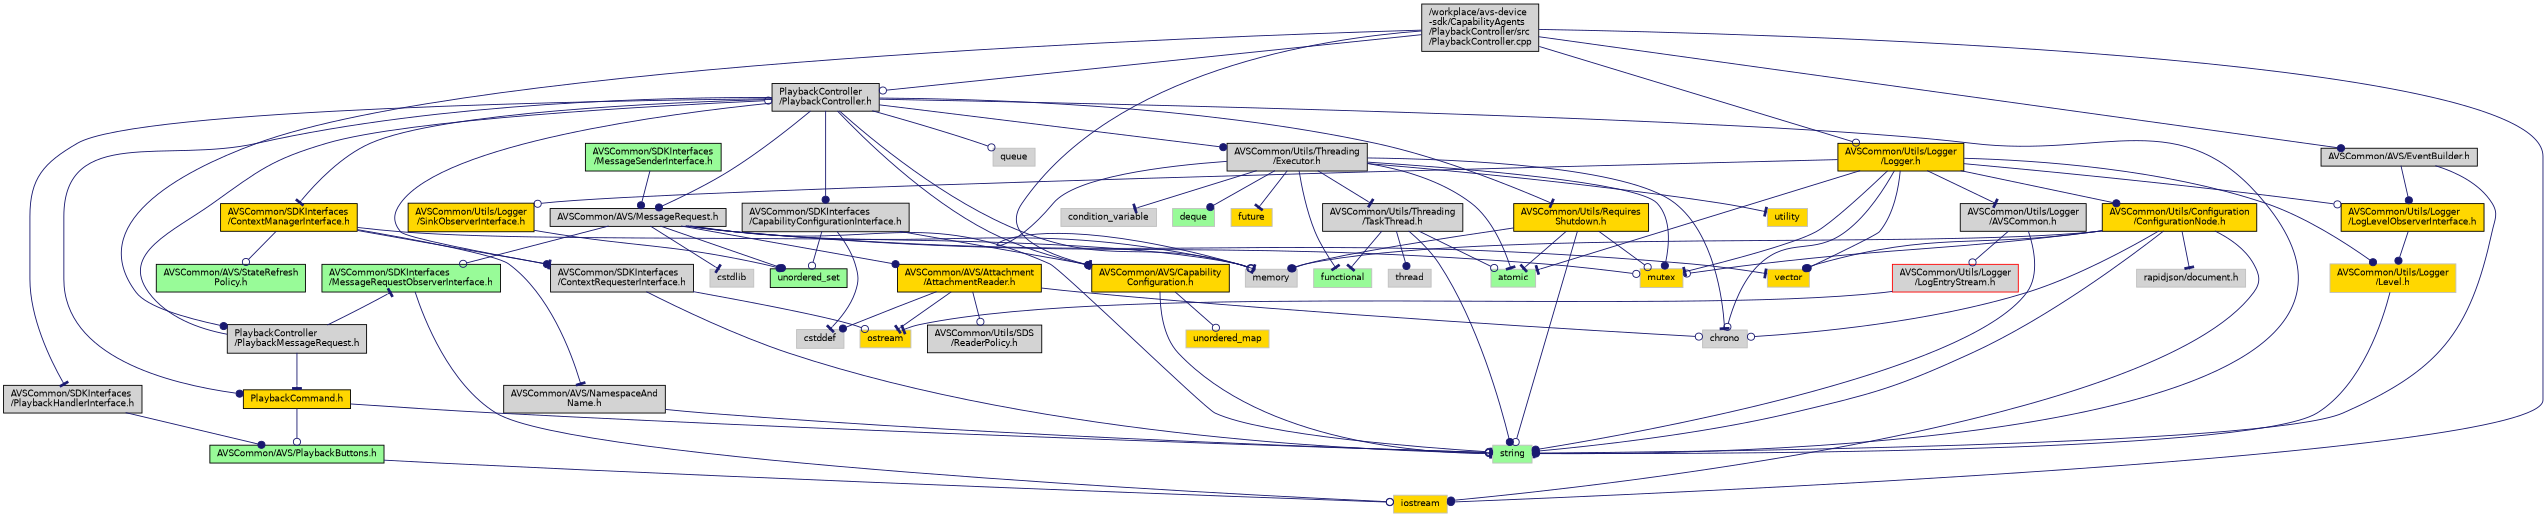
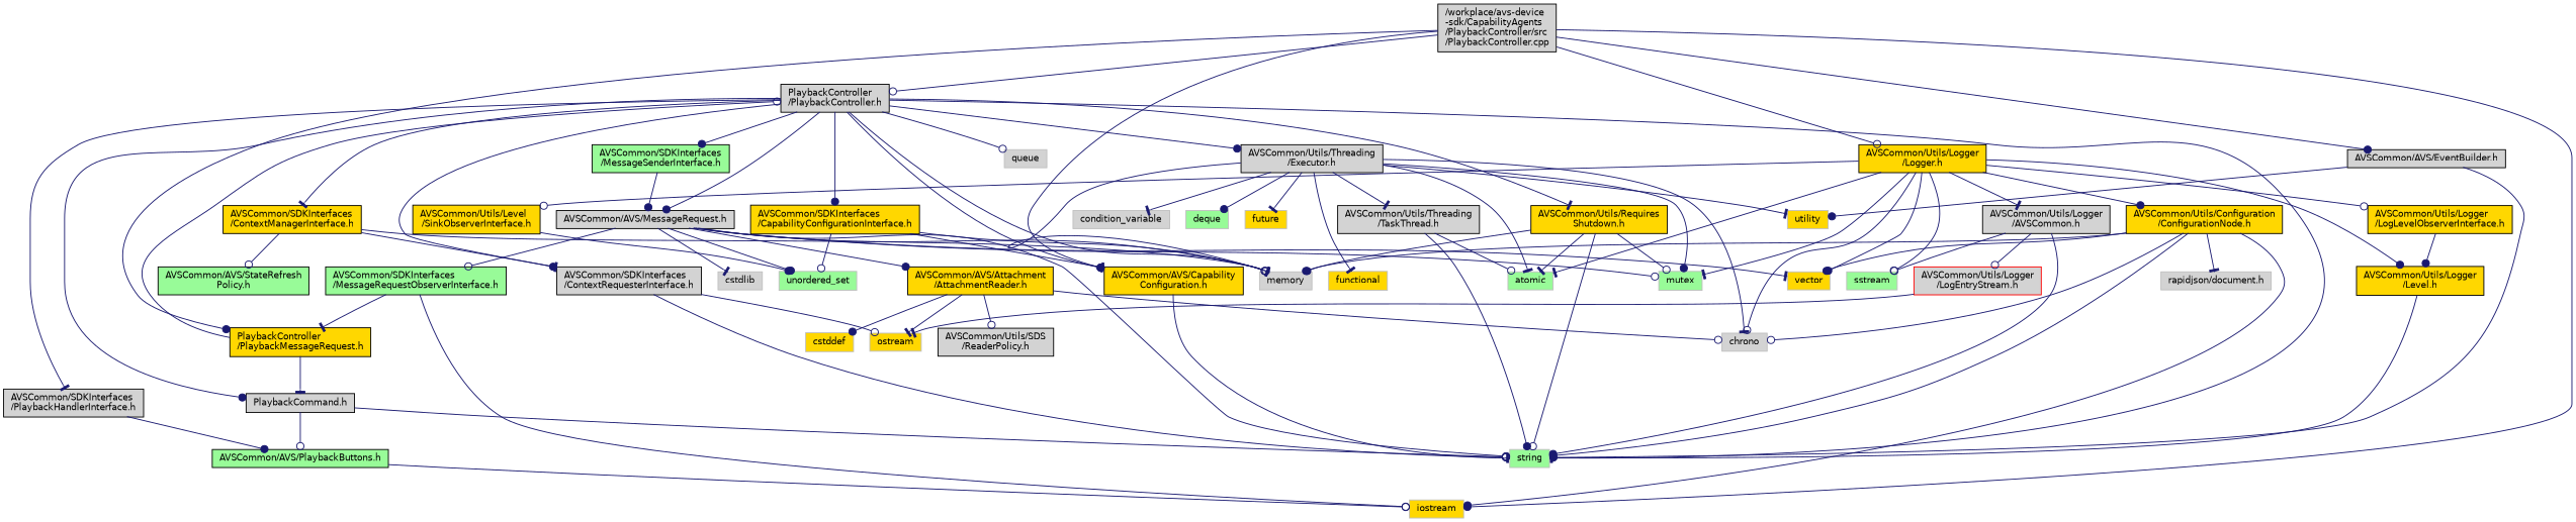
  digraph {
    node [color=black fillcolor=lightgrey fontname=Helvetica fontsize=10 shape=record style=filled]
    edge [arrowhead=odot color=midnightblue fontname=Helvetica fontsize=10 labelfontname=Helvetica labelfontsize=10 style=solid]
    n1 [fontcolor=black height=0.2 label="/workplace/avs-device\l-sdk/CapabilityAgents\l/PlaybackController/src\l/PlaybackController.cpp" width=0.4]
    n2 [color=grey75 fillcolor=gold height=0.2 label=iostream width=0.4]
    n3 [height=0.2 label="PlaybackController\l/PlaybackController.h" width=0.4]
    n4 [fillcolor=gold height=0.2 label="AVSCommon/AVS/Capability\lConfiguration.h" width=0.4]
-   n5 [height=0.2 label="PlaybackController\l/PlaybackMessageRequest.h" width=0.4]
+   n5 [fillcolor=gold height=0.2 label="PlaybackController\l/PlaybackMessageRequest.h" width=0.4]
    n6 [height=0.2 label="AVSCommon/AVS/EventBuilder.h" width=0.4]
    n7 [fillcolor=gold height=0.2 label="AVSCommon/Utils/Logger\l/Logger.h" width=0.4]
    n8 [color=grey75 height=0.2 label=memory width=0.4]
    n9 [color=grey75 height=0.2 label=queue width=0.4]
    n10 [color=grey75 fillcolor=palegreen height=0.2 label=string width=0.4]
    n11 [height=0.2 label="AVSCommon/AVS/MessageRequest.h" width=0.4]
-   n12 [height=0.2 label="AVSCommon/SDKInterfaces\l/CapabilityConfigurationInterface.h" width=0.4]
+   n12 [fillcolor=gold height=0.2 label="AVSCommon/SDKInterfaces\l/CapabilityConfigurationInterface.h" width=0.4]
    n13 [fillcolor=gold height=0.2 label="AVSCommon/SDKInterfaces\l/ContextManagerInterface.h" width=0.4]
    n14 [height=0.2 label="AVSCommon/SDKInterfaces\l/ContextRequesterInterface.h" width=0.4]
    n15 [fillcolor=palegreen height=0.2 label="AVSCommon/SDKInterfaces\l/MessageSenderInterface.h" width=0.4]
    n16 [height=0.2 label="AVSCommon/SDKInterfaces\l/PlaybackHandlerInterface.h" width=0.4]
    n17 [fillcolor=gold height=0.2 label="AVSCommon/Utils/Requires\lShutdown.h" width=0.4]
    n18 [height=0.2 label="AVSCommon/Utils/Threading\l/Executor.h" width=0.4]
-   n19 [fillcolor=gold height=0.2 label="PlaybackCommand.h" width=0.4]
-   n20 [color=grey75 fillcolor=gold height=0.2 label=unordered_map width=0.4]
+   n19 [height=0.2 label="PlaybackCommand.h" width=0.4]
    n21 [fillcolor=palegreen height=0.2 label="AVSCommon/SDKInterfaces\l/MessageRequestObserverInterface.h" width=0.4]
    n22 [color=grey75 fillcolor=gold height=0.2 label=utility width=0.4]
-   n23 [color=grey75 fillcolor=gold height=0.2 label=mutex width=0.4]
+   n23 [color=grey75 fillcolor=palegreen height=0.2 label=mutex width=0.4]
    n24 [color=grey75 fillcolor=gold height=0.2 label=vector width=0.4]
    n25 [color=grey75 height=0.2 label=chrono width=0.4]
    n26 [color=grey75 fillcolor=palegreen height=0.2 label=atomic width=0.4]
+   n27 [color=grey75 fillcolor=palegreen height=0.2 label=sstream width=0.4]
    n28 [fillcolor=gold height=0.2 label="AVSCommon/Utils/Configuration\l/ConfigurationNode.h" width=0.4]
-   n29 [color=grey75 fillcolor=gold height=0.2 label="AVSCommon/Utils/Logger\l/Level.h" width=0.4]
+   n29 [fillcolor=gold height=0.2 label="AVSCommon/Utils/Logger\l/Level.h" width=0.4]
    n30 [height=0.2 label="AVSCommon/Utils/Logger\l/AVSCommon.h" width=0.4]
    n31 [fillcolor=gold height=0.2 label="AVSCommon/Utils/Logger\l/LogLevelObserverInterface.h" width=0.4]
-   n32 [fillcolor=gold height=0.2 label="AVSCommon/Utils/Logger\l/SinkObserverInterface.h" width=0.4]
+   n32 [fillcolor=gold height=0.2 label="AVSCommon/Utils/Level\l/SinkObserverInterface.h" width=0.4]
    n33 [color=grey75 height=0.2 label=cstdlib width=0.4]
-   n34 [fillcolor=palegreen height=0.2 label=unordered_set width=0.4]
+   n34 [color=grey75 fillcolor=palegreen height=0.2 label=unordered_set width=0.4]
    n35 [fillcolor=gold height=0.2 label="AVSCommon/AVS/Attachment\l/AttachmentReader.h" width=0.4]
-   n36 [height=0.2 label="AVSCommon/AVS/NamespaceAnd\lName.h" width=0.4]
    n37 [fillcolor=palegreen height=0.2 label="AVSCommon/AVS/StateRefresh\lPolicy.h" width=0.4]
    n38 [color=grey75 fillcolor=gold height=0.2 label=ostream width=0.4]
    n39 [fillcolor=palegreen height=0.2 label="AVSCommon/AVS/PlaybackButtons.h" width=0.4]
    n40 [color=grey75 height=0.2 label=condition_variable width=0.4]
    n41 [color=grey75 fillcolor=palegreen height=0.2 label=deque width=0.4]
-   n42 [color=grey75 fillcolor=palegreen height=0.2 label=functional width=0.4]
+   n42 [color=grey75 fillcolor=gold height=0.2 label=functional width=0.4]
    n43 [color=grey75 fillcolor=gold height=0.2 label=future width=0.4]
    n44 [height=0.2 label="AVSCommon/Utils/Threading\l/TaskThread.h" width=0.4]
-   n45 [color=grey75 height=0.2 label=cstddef width=0.4]
+   n45 [color=grey75 fillcolor=gold height=0.2 label=cstddef width=0.4]
    n46 [height=0.2 label="AVSCommon/Utils/SDS\l/ReaderPolicy.h" width=0.4]
-   n47 [color=grey75 height=0.2 label=thread width=0.4]
    n48 [color=grey75 height=0.2 label="rapidjson/document.h" width=0.4]
    n49 [color=red height=0.2 label="AVSCommon/Utils/Logger\l/LogEntryStream.h" width=0.4]
    n1 -> n2 [arrowhead=dot]
    n1 -> n3
    n1 -> n4
    n1 -> n5 [arrowhead=dot]
    n1 -> n6 [arrowhead=dot]
    n1 -> n7
    n3 -> n4 [arrowhead=dot]
    n3 -> n8
    n3 -> n9
-   n3 -> n10
+   n3 -> n10 [arrowhead=tee]
    n3 -> n11 [arrowhead=dot]
    n3 -> n12 [arrowhead=dot]
    n3 -> n13 [arrowhead=tee]
    n3 -> n14 [arrowhead=dot]
+   n3 -> n15 [arrowhead=dot]
    n3 -> n16 [arrowhead=tee]
    n3 -> n17 [arrowhead=tee]
    n3 -> n18 [arrowhead=dot]
    n3 -> n19 [arrowhead=dot]
    n4 -> n10 [arrowhead=tee]
-   n4 -> n20
    n5 -> n3
    n5 -> n19 [arrowhead=tee]
-   n5 -> n21 [arrowhead=tee]
+   n21 -> n5 [arrowhead=tee]
    n6 -> n10 [arrowhead=dot]
-   n6 -> n31 [arrowhead=dot]
+   n6 -> n22 [arrowhead=dot]
    n7 -> n23 [arrowhead=tee]
    n7 -> n24 [arrowhead=dot]
    n7 -> n25
    n7 -> n26 [arrowhead=tee]
+   n7 -> n27
    n7 -> n28 [arrowhead=dot]
    n7 -> n29 [arrowhead=dot]
    n7 -> n30 [arrowhead=tee]
    n7 -> n31
    n7 -> n32
    n11 -> n8
    n11 -> n10
    n11 -> n21
    n11 -> n23
    n11 -> n24 [arrowhead=tee]
    n11 -> n33 [arrowhead=tee]
    n11 -> n34 [arrowhead=dot]
    n11 -> n35 [arrowhead=dot]
    n12 -> n4 [arrowhead=tee]
-   n12 -> n45 [arrowhead=tee]
+   n12 -> n8 [arrowhead=tee]
    n12 -> n34
    n13 -> n8 [arrowhead=tee]
    n13 -> n14 [arrowhead=tee]
-   n13 -> n36 [arrowhead=tee]
    n13 -> n37
    n14 -> n10
    n14 -> n38
    n15 -> n11 [arrowhead=dot]
    n16 -> n39 [arrowhead=dot]
    n17 -> n8 [arrowhead=dot]
    n17 -> n10
    n17 -> n23
    n17 -> n26 [arrowhead=tee]
    n18 -> n8
    n18 -> n22 [arrowhead=tee]
    n18 -> n23 [arrowhead=dot]
    n18 -> n25 [arrowhead=tee]
    n18 -> n26 [arrowhead=tee]
    n18 -> n40 [arrowhead=tee]
    n18 -> n41 [arrowhead=dot]
    n18 -> n42 [arrowhead=tee]
    n18 -> n43 [arrowhead=tee]
    n18 -> n44 [arrowhead=tee]
    n19 -> n10
    n19 -> n39
    n21 -> n2
    n28 -> n2 [arrowhead=dot]
    n28 -> n8 [arrowhead=dot]
    n28 -> n10
-   n28 -> n23
    n28 -> n24 [arrowhead=dot]
    n28 -> n25
    n28 -> n48 [arrowhead=tee]
    n29 -> n10 [arrowhead=tee]
    n30 -> n10 [arrowhead=dot]
+   n30 -> n27
    n30 -> n49
    n31 -> n29 [arrowhead=dot]
    n32 -> n34 [arrowhead=dot]
    n35 -> n25
    n35 -> n38 [arrowhead=tee]
    n35 -> n45 [arrowhead=dot]
    n35 -> n46
-   n36 -> n10 [arrowhead=tee]
    n39 -> n2
    n44 -> n10 [arrowhead=dot]
    n44 -> n26
-   n44 -> n42 [arrowhead=tee]
-   n44 -> n47 [arrowhead=dot]
    n49 -> n38 [arrowhead=tee]
  }
